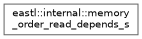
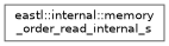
  digraph {
    rankdir=TB
-   n1 [color=grey40 fillcolor=white fontname=Helvetica fontsize=10 height=0.2 label="eastl::internal::memory\l_order_read_depends_s" shape=box style=filled width=0.4]
+   n1 [color=grey40 fillcolor=white fontname=Helvetica fontsize=10 height=0.2 label="eastl::internal::memory\l_order_read_internal_s" shape=box style=filled width=0.4]
  }
